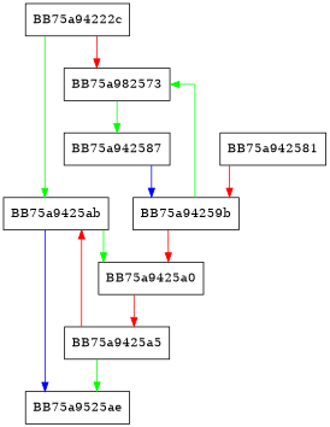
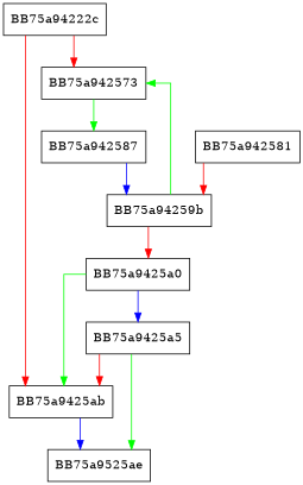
  digraph {
    splines=ortho
    node [shape=box]
    edge [color=green]
    n1 [label=BB75a94222c]
    BB75a9425ab
-   BB75a942573 [label=BB75a982573]
+   BB75a942573
    n4 [label=BB75a9525ae]
    BB75a942587
    BB75a94259b
    BB75a9425a0
    BB75a9425a5
    BB75a942581
-   n1 -> BB75a9425ab
+   n1 -> BB75a9425ab [color=red]
    n1 -> BB75a942573 [color=red]
    BB75a9425ab -> n4 [color=blue]
    BB75a942573 -> BB75a942587
    BB75a942587 -> BB75a94259b [color=blue]
    BB75a94259b -> BB75a942573
    BB75a94259b -> BB75a9425a0 [color=red]
-   BB75a9425ab -> BB75a9425a0
-   BB75a9425a0 -> BB75a9425a5 [color=red]
+   BB75a9425a0 -> BB75a9425ab
+   BB75a9425a0 -> BB75a9425a5 [color=blue]
    BB75a9425a5 -> BB75a9425ab [color=red]
    BB75a9425a5 -> n4
    BB75a942581 -> BB75a94259b [color=red]
  }
